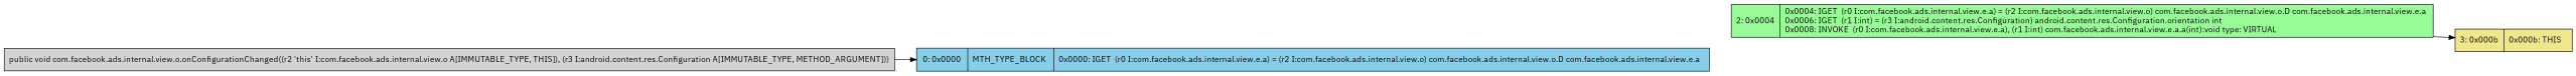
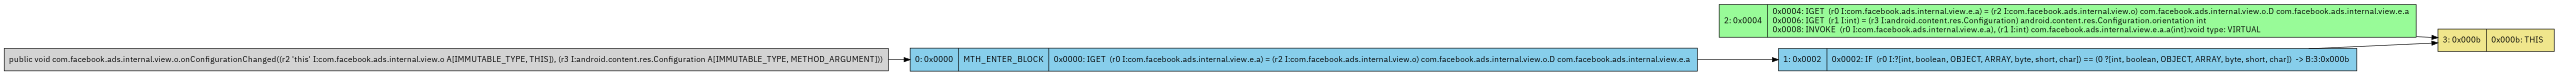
  digraph {
    fontname="IBM Plex Sans"
    rankdir=LR
    node [fillcolor=skyblue fontname="IBM Plex Sans" shape=record style=filled]
    edge [fontname="IBM Plex Sans"]
-   n1 [label="{0\:\ 0x0000|MTH_TYPE_BLOCK\l|0x0000: IGET  (r0 I:com.facebook.ads.internal.view.e.a) = (r2 I:com.facebook.ads.internal.view.o) com.facebook.ads.internal.view.o.D com.facebook.ads.internal.view.e.a \l}"]
+   n1 [label="{0\:\ 0x0000|MTH_ENTER_BLOCK\l|0x0000: IGET  (r0 I:com.facebook.ads.internal.view.e.a) = (r2 I:com.facebook.ads.internal.view.o) com.facebook.ads.internal.view.o.D com.facebook.ads.internal.view.e.a \l}"]
+   n2 [label="{1\:\ 0x0002|0x0002: IF  (r0 I:?[int, boolean, OBJECT, ARRAY, byte, short, char]) == (0 ?[int, boolean, OBJECT, ARRAY, byte, short, char])  \-\> B:3:0x000b \l}"]
    n3 [fillcolor=khaki label="{3\:\ 0x000b|0x000b: THIS   \l}"]
    n4 [fillcolor=palegreen label="{2\:\ 0x0004|0x0004: IGET  (r0 I:com.facebook.ads.internal.view.e.a) = (r2 I:com.facebook.ads.internal.view.o) com.facebook.ads.internal.view.o.D com.facebook.ads.internal.view.e.a \l0x0006: IGET  (r1 I:int) = (r3 I:android.content.res.Configuration) android.content.res.Configuration.orientation int \l0x0008: INVOKE  (r0 I:com.facebook.ads.internal.view.e.a), (r1 I:int) com.facebook.ads.internal.view.e.a.a(int):void type: VIRTUAL \l}"]
    n5 [fillcolor=lightgrey label="{public void com.facebook.ads.internal.view.o.onConfigurationChanged((r2 'this' I:com.facebook.ads.internal.view.o A[IMMUTABLE_TYPE, THIS]), (r3 I:android.content.res.Configuration A[IMMUTABLE_TYPE, METHOD_ARGUMENT])) }"]
+   n1 -> n2
+   n2 -> n3
    n4 -> n3
    n5 -> n1
  }
